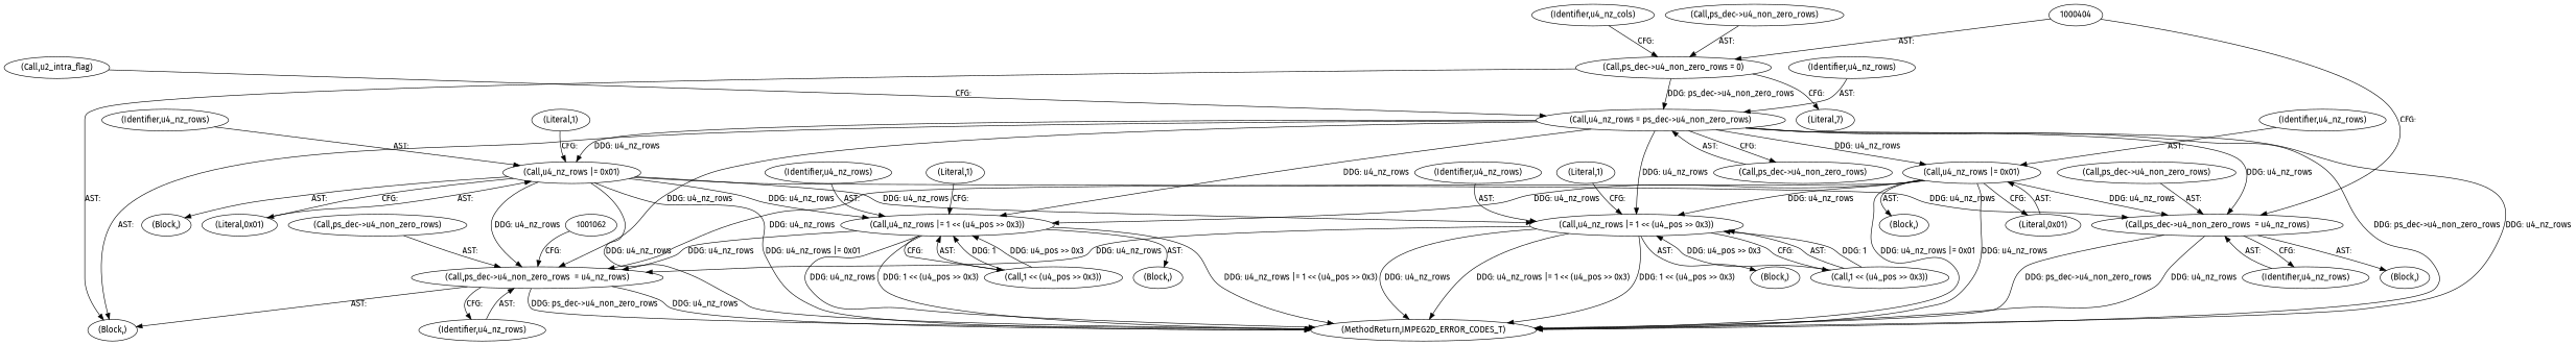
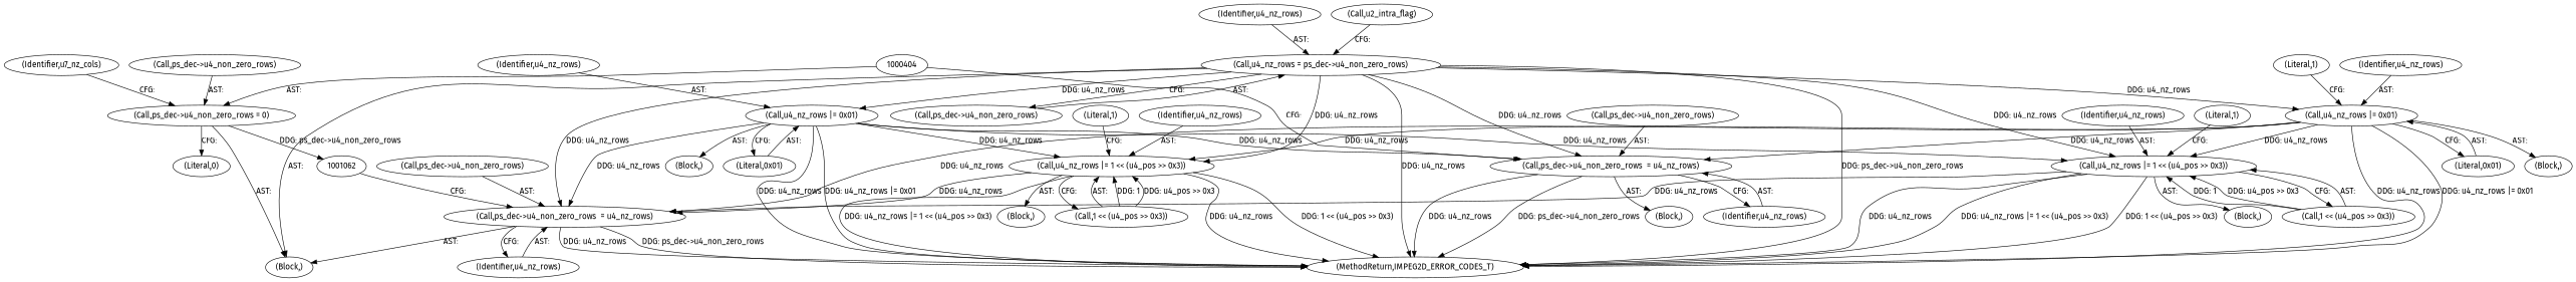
  digraph {
    fontname="Fira Sans"
    node [fontname="Fira Sans"]
    edge [fontname="Fira Sans"]
    n1 [label="(Call,ps_dec->u4_non_zero_rows = 0)"]
    n2 [label="(Call,u4_nz_rows = ps_dec->u4_non_zero_rows)"]
-   n3 [label="(Literal,7)"]
+   n3 [label="(Literal,0)"]
    n4 [label="(Block,)"]
    n5 [label="(Call,u4_nz_rows |= 0x01)"]
    n6 [label="(Call,ps_dec->u4_non_zero_rows  = u4_nz_rows)"]
    n7 [label="(Call,u4_nz_rows |= 1 << (u4_pos >> 0x3))"]
    n8 [label="(Call,ps_dec->u4_non_zero_rows  = u4_nz_rows)"]
    n9 [label="(Call,u4_nz_rows |= 1 << (u4_pos >> 0x3))"]
    n10 [label="(Call,u4_nz_rows |= 0x01)"]
    n11 [label="(MethodReturn,IMPEG2D_ERROR_CODES_T)"]
    n12 [label="(Call,ps_dec->u4_non_zero_rows)"]
    n13 [label="(Literal,0x01)"]
    n14 [label="(Block,)"]
    n15 [label="(Block,)"]
    n16 [label="(Identifier,u4_nz_rows)"]
    n17 [label="(Call,1 << (u4_pos >> 0x3))"]
    n18 [label="(Block,)"]
    n19 [label="(Identifier,u4_nz_rows)"]
    n20 [label="(Call,1 << (u4_pos >> 0x3))"]
    n21 [label="(Block,)"]
    n22 [label="(Block,)"]
    n23 [label="(Literal,0x01)"]
    n24 [label="(Identifier,u4_nz_rows)"]
    n25 [label="(Identifier,u4_nz_rows)"]
    n26 [label="(Call,ps_dec->u4_non_zero_rows)"]
    n27 [label="(Identifier,u4_nz_rows)"]
    n28 [label="(Literal,1)"]
    n29 [label="(Literal,1)"]
    n30 [label="(Call,ps_dec->u4_non_zero_rows)"]
-   n31 [label="(Identifier,u4_nz_cols)"]
+   n31 [label="(Identifier,u7_nz_cols)"]
    n32 [label="(Identifier,u4_nz_rows)"]
    n33 [label="(Literal,1)"]
    n34 [label="(Identifier,u4_nz_rows)"]
    n35 [label="(Call,ps_dec->u4_non_zero_rows)"]
    n36 [label="(Call,u2_intra_flag)"]
    1000404
    1001062
-   n1 -> n2 [label="DDG: ps_dec->u4_non_zero_rows"]
+   n1 -> 1001062 [label="DDG: ps_dec->u4_non_zero_rows"]
    n1 -> n3 [label="CFG: "]
    n1 -> n4 [label="AST: "]
    n2 -> n4 [label="AST: "]
    n2 -> n5 [label="DDG: u4_nz_rows"]
    n2 -> n6 [label="DDG: u4_nz_rows"]
    n2 -> n7 [label="DDG: u4_nz_rows"]
    n2 -> n8 [label="DDG: u4_nz_rows"]
    n2 -> n9 [label="DDG: u4_nz_rows"]
    n2 -> n10 [label="DDG: u4_nz_rows"]
    n2 -> n11 [label="DDG: ps_dec->u4_non_zero_rows"]
    n2 -> n11 [label="DDG: u4_nz_rows"]
    n2 -> n12 [label="CFG: "]
    n5 -> n6 [label="DDG: u4_nz_rows"]
    n5 -> n7 [label="DDG: u4_nz_rows"]
    n5 -> n8 [label="DDG: u4_nz_rows"]
    n5 -> n9 [label="DDG: u4_nz_rows"]
    n5 -> n11 [label="DDG: u4_nz_rows |= 0x01"]
    n5 -> n11 [label="DDG: u4_nz_rows"]
    n5 -> n13 [label="CFG: "]
    n5 -> n14 [label="AST: "]
    n6 -> n11 [label="DDG: ps_dec->u4_non_zero_rows"]
    n6 -> n11 [label="DDG: u4_nz_rows"]
    n6 -> n15 [label="AST: "]
    n6 -> n16 [label="CFG: "]
    n7 -> n8 [label="DDG: u4_nz_rows"]
    n7 -> n11 [label="DDG: 1 << (u4_pos >> 0x3)"]
    n7 -> n11 [label="DDG: u4_nz_rows |= 1 << (u4_pos >> 0x3)"]
    n7 -> n11 [label="DDG: u4_nz_rows"]
    n7 -> n17 [label="CFG: "]
    n7 -> n18 [label="AST: "]
    n8 -> n4 [label="AST: "]
    n8 -> n11 [label="DDG: ps_dec->u4_non_zero_rows"]
    n8 -> n11 [label="DDG: u4_nz_rows"]
    n8 -> n19 [label="CFG: "]
    n9 -> n8 [label="DDG: u4_nz_rows"]
    n9 -> n11 [label="DDG: u4_nz_rows |= 1 << (u4_pos >> 0x3)"]
    n9 -> n11 [label="DDG: 1 << (u4_pos >> 0x3)"]
    n9 -> n11 [label="DDG: u4_nz_rows"]
    n9 -> n20 [label="CFG: "]
    n9 -> n21 [label="AST: "]
    n10 -> n6 [label="DDG: u4_nz_rows"]
    n10 -> n7 [label="DDG: u4_nz_rows"]
    n10 -> n8 [label="DDG: u4_nz_rows"]
    n10 -> n9 [label="DDG: u4_nz_rows"]
    n10 -> n11 [label="DDG: u4_nz_rows"]
    n10 -> n11 [label="DDG: u4_nz_rows |= 0x01"]
    n10 -> n22 [label="AST: "]
    n10 -> n23 [label="CFG: "]
    n12 -> n2 [label="AST: "]
    n13 -> n5 [label="AST: "]
    n16 -> n6 [label="AST: "]
    n17 -> n7 [label="AST: "]
    n17 -> n7 [label="DDG: 1"]
    n17 -> n7 [label="DDG: u4_pos >> 0x3"]
    n19 -> n8 [label="AST: "]
    n20 -> n9 [label="AST: "]
    n20 -> n9 [label="DDG: 1"]
    n20 -> n9 [label="DDG: u4_pos >> 0x3"]
    n23 -> n10 [label="AST: "]
    n24 -> n5 [label="AST: "]
    n25 -> n10 [label="AST: "]
    n26 -> n8 [label="AST: "]
    n27 -> n7 [label="AST: "]
    n28 -> n7 [label="CFG: "]
    n29 -> n9 [label="CFG: "]
    n30 -> n1 [label="AST: "]
    n31 -> n1 [label="CFG: "]
    n32 -> n2 [label="AST: "]
    n33 -> n10 [label="CFG: "]
    n34 -> n9 [label="AST: "]
    n35 -> n6 [label="AST: "]
    n36 -> n2 [label="CFG: "]
    1000404 -> n1 [label="AST: "]
    1000404 -> n6 [label="CFG: "]
    1001062 -> n8 [label="CFG: "]
  }
